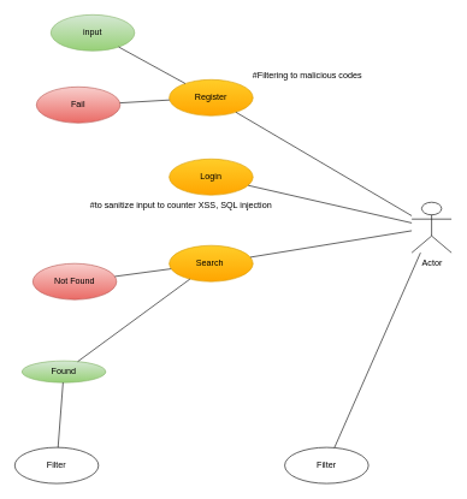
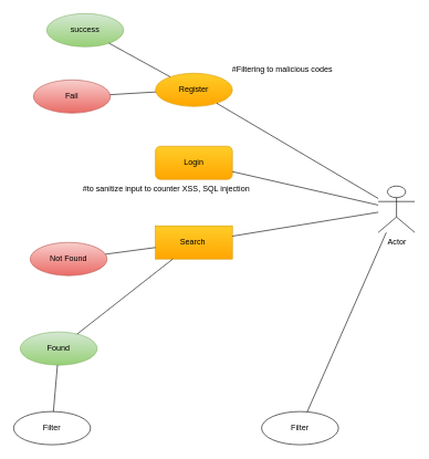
  <mxCell id="0" />
  <mxCell id="1" parent="0" />
  <mxCell id="2" value="Register" style="ellipse;whiteSpace=wrap;html=1;fillColor=#ffcd28;gradientColor=#ffa500;strokeColor=#d79b00;" vertex="1" parent="1"><mxGeometry x="234" y="110" width="116" height="50" as="geometry" /></mxCell>
- <mxCell id="3" value="Login" style="ellipse;whiteSpace=wrap;html=1;fillColor=#ffcd28;gradientColor=#ffa500;strokeColor=#d79b00;" vertex="1" parent="1"><mxGeometry x="234" y="220" width="116" height="50" as="geometry" /></mxCell>
- <mxCell id="4" value="Search&amp;nbsp;" style="ellipse;whiteSpace=wrap;html=1;fillColor=#ffcd28;gradientColor=#ffa500;strokeColor=#d79b00;" vertex="1" parent="1"><mxGeometry x="234" y="340" width="116" height="50" as="geometry" /></mxCell>
+ <mxCell id="3" value="Login" style="whiteSpace=wrap;html=1;fillColor=#ffcd28;gradientColor=#ffa500;strokeColor=#d79b00;rounded=1;" vertex="1" parent="1"><mxGeometry x="234" y="220" width="116" height="50" as="geometry" /></mxCell>
+ <mxCell id="4" value="Search&amp;nbsp;" style="whiteSpace=wrap;html=1;fillColor=#ffcd28;gradientColor=#ffa500;strokeColor=#d79b00;rounded=0;" vertex="1" parent="1"><mxGeometry x="234" y="340" width="116" height="50" as="geometry" /></mxCell>
  <mxCell id="5" value="Filter" style="ellipse;whiteSpace=wrap;html=1;" vertex="1" parent="1"><mxGeometry x="394" y="620" width="116" height="50" as="geometry" /></mxCell>
  <mxCell id="6" value="Actor" style="shape=umlActor;verticalLabelPosition=bottom;verticalAlign=top;html=1;" vertex="1" parent="1"><mxGeometry x="570" y="280" width="55" height="70" as="geometry" /></mxCell>
  <mxCell id="7" value="" style="endArrow=none;html=1;rounded=0;" edge="1" parent="1" source="5" target="6"><mxGeometry width="50" height="50" relative="1" as="geometry"><mxPoint x="180" y="390" as="sourcePoint" /><mxPoint x="230" y="340" as="targetPoint" /></mxGeometry></mxCell>
  <mxCell id="8" value="" style="endArrow=none;html=1;rounded=0;" edge="1" parent="1" source="4" target="6"><mxGeometry width="50" height="50" relative="1" as="geometry"><mxPoint x="337" y="485" as="sourcePoint" /><mxPoint x="599" y="334" as="targetPoint" /></mxGeometry></mxCell>
  <mxCell id="9" value="" style="endArrow=none;html=1;rounded=0;" edge="1" parent="1" source="3" target="6"><mxGeometry width="50" height="50" relative="1" as="geometry"><mxPoint x="347" y="495" as="sourcePoint" /><mxPoint x="609" y="344" as="targetPoint" /></mxGeometry></mxCell>
  <mxCell id="10" value="" style="endArrow=none;html=1;rounded=0;" edge="1" parent="1" source="2" target="6"><mxGeometry width="50" height="50" relative="1" as="geometry"><mxPoint x="357" y="505" as="sourcePoint" /><mxPoint x="619" y="354" as="targetPoint" /></mxGeometry></mxCell>
- <mxCell id="11" value="input" style="ellipse;whiteSpace=wrap;html=1;fillColor=#d5e8d4;gradientColor=#97d077;strokeColor=#82b366;" vertex="1" parent="1"><mxGeometry x="70" y="20" width="116" height="50" as="geometry" /></mxCell>
+ <mxCell id="11" value="success" style="ellipse;whiteSpace=wrap;html=1;fillColor=#d5e8d4;gradientColor=#97d077;strokeColor=#82b366;" vertex="1" parent="1"><mxGeometry x="70" y="20" width="116" height="50" as="geometry" /></mxCell>
  <mxCell id="12" value="Fail" style="ellipse;whiteSpace=wrap;html=1;fillColor=#f8cecc;strokeColor=#b85450;gradientColor=#ea6b66;" vertex="1" parent="1"><mxGeometry x="50" y="120" width="116" height="50" as="geometry" /></mxCell>
  <mxCell id="13" value="" style="endArrow=none;html=1;rounded=0;" edge="1" parent="1" source="11" target="2"><mxGeometry width="50" height="50" relative="1" as="geometry"><mxPoint x="336" y="165" as="sourcePoint" /><mxPoint x="580" y="313" as="targetPoint" /></mxGeometry></mxCell>
  <mxCell id="14" value="" style="endArrow=none;html=1;rounded=0;" edge="1" parent="1" source="12" target="2"><mxGeometry width="50" height="50" relative="1" as="geometry"><mxPoint x="174" y="75" as="sourcePoint" /><mxPoint x="266" y="125" as="targetPoint" /></mxGeometry></mxCell>
  <mxCell id="15" value="#Filtering to malicious codes" style="text;html=1;align=center;verticalAlign=middle;resizable=0;points=[];autosize=1;strokeColor=none;fillColor=none;" vertex="1" parent="1"><mxGeometry x="340" y="90" width="170" height="30" as="geometry" /></mxCell>
  <mxCell id="16" value="#to sanitize input to counter XSS, SQL injection" style="text;html=1;align=center;verticalAlign=middle;resizable=0;points=[];autosize=1;strokeColor=none;fillColor=none;" vertex="1" parent="1"><mxGeometry x="110" y="270" width="280" height="30" as="geometry" /></mxCell>
  <mxCell id="17" value="Not Found" style="ellipse;whiteSpace=wrap;html=1;fillColor=#f8cecc;gradientColor=#ea6b66;strokeColor=#b85450;" vertex="1" parent="1"><mxGeometry x="45" y="365" width="116" height="50" as="geometry" /></mxCell>
- <mxCell id="18" value="Found" style="ellipse;whiteSpace=wrap;html=1;fillColor=#d5e8d4;gradientColor=#97d077;strokeColor=#82b366;" vertex="1" parent="1"><mxGeometry x="30" y="500" width="116" height="30" as="geometry" /></mxCell>
+ <mxCell id="18" value="Found" style="ellipse;whiteSpace=wrap;html=1;fillColor=#d5e8d4;gradientColor=#97d077;strokeColor=#82b366;" vertex="1" parent="1"><mxGeometry x="30" y="500" width="116" height="50" as="geometry" /></mxCell>
  <mxCell id="19" value="" style="endArrow=none;html=1;rounded=0;" edge="1" parent="1" source="17" target="4"><mxGeometry width="50" height="50" relative="1" as="geometry"><mxPoint x="174" y="75" as="sourcePoint" /><mxPoint x="266" y="125" as="targetPoint" /></mxGeometry></mxCell>
  <mxCell id="20" value="" style="endArrow=none;html=1;rounded=0;" edge="1" parent="1" source="18" target="4"><mxGeometry width="50" height="50" relative="1" as="geometry"><mxPoint x="184" y="85" as="sourcePoint" /><mxPoint x="276" y="135" as="targetPoint" /></mxGeometry></mxCell>
  <mxCell id="21" value="Filter" style="ellipse;whiteSpace=wrap;html=1;" vertex="1" parent="1"><mxGeometry x="20" y="620" width="116" height="50" as="geometry" /></mxCell>
  <mxCell id="22" value="" style="endArrow=none;html=1;rounded=0;" edge="1" parent="1" source="18" target="21"><mxGeometry width="50" height="50" relative="1" as="geometry"><mxPoint x="126" y="513" as="sourcePoint" /><mxPoint x="274" y="397" as="targetPoint" /></mxGeometry></mxCell>
